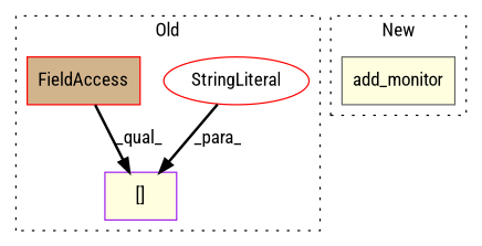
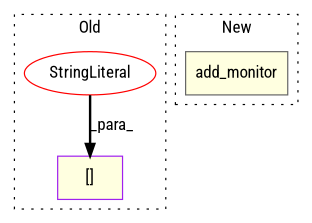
  digraph {
    fontname="Roboto Condensed"
    node [shape=box style=filled fillcolor=lightyellow color=red fontname="Roboto Condensed"]
    edge [style=bold fontname="Roboto Condensed"]
    n1 [a=2 l="11,1" label="[]" s="1388,1405" color=purple]
    n2 [a=45 l=6 label=StringLiteral s=1399 shape=ellipse fillcolor=white]
-   n3 [a=22 l=10 label=FieldAccess s=1388 fillcolor=tan]
    n4 [a=32 l="12,1" label=add_monitor s="1184,1248" color=gray40]
    subgraph cluster_1 {
      label=Old
      style=dotted
      n1
      n2
-     n3
    }
    subgraph cluster_2 {
      label=New
      style=dotted
      n4
    }
    n2 -> n1 [label=_para_]
-   n3 -> n1 [label=_qual_]
  }
